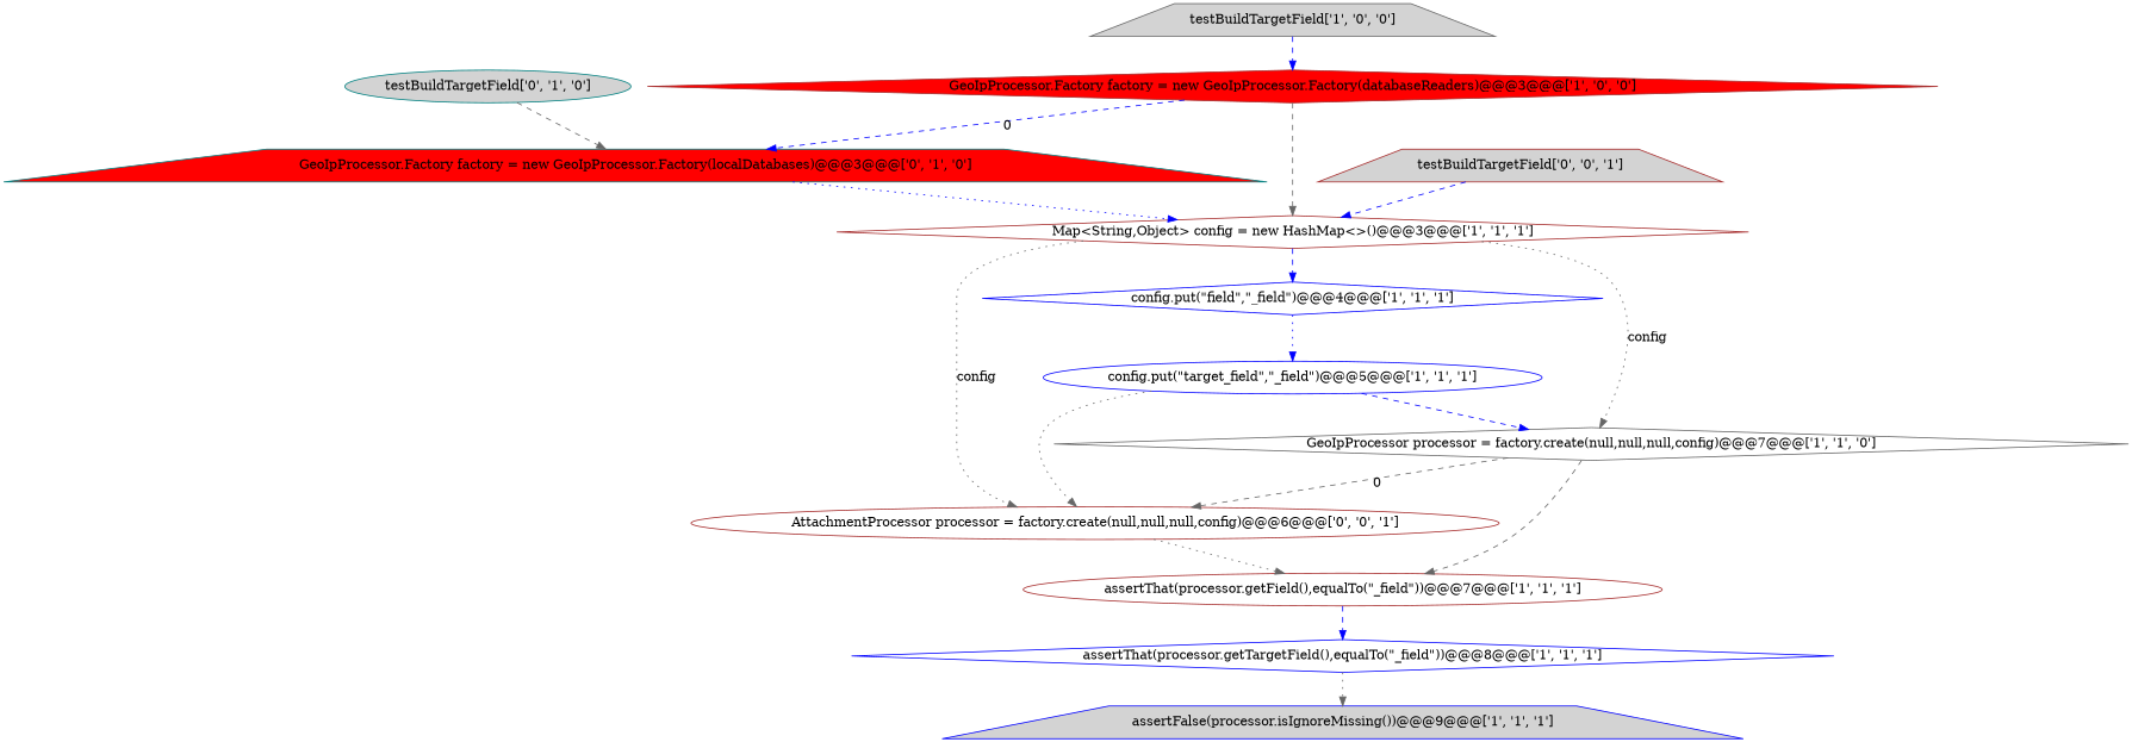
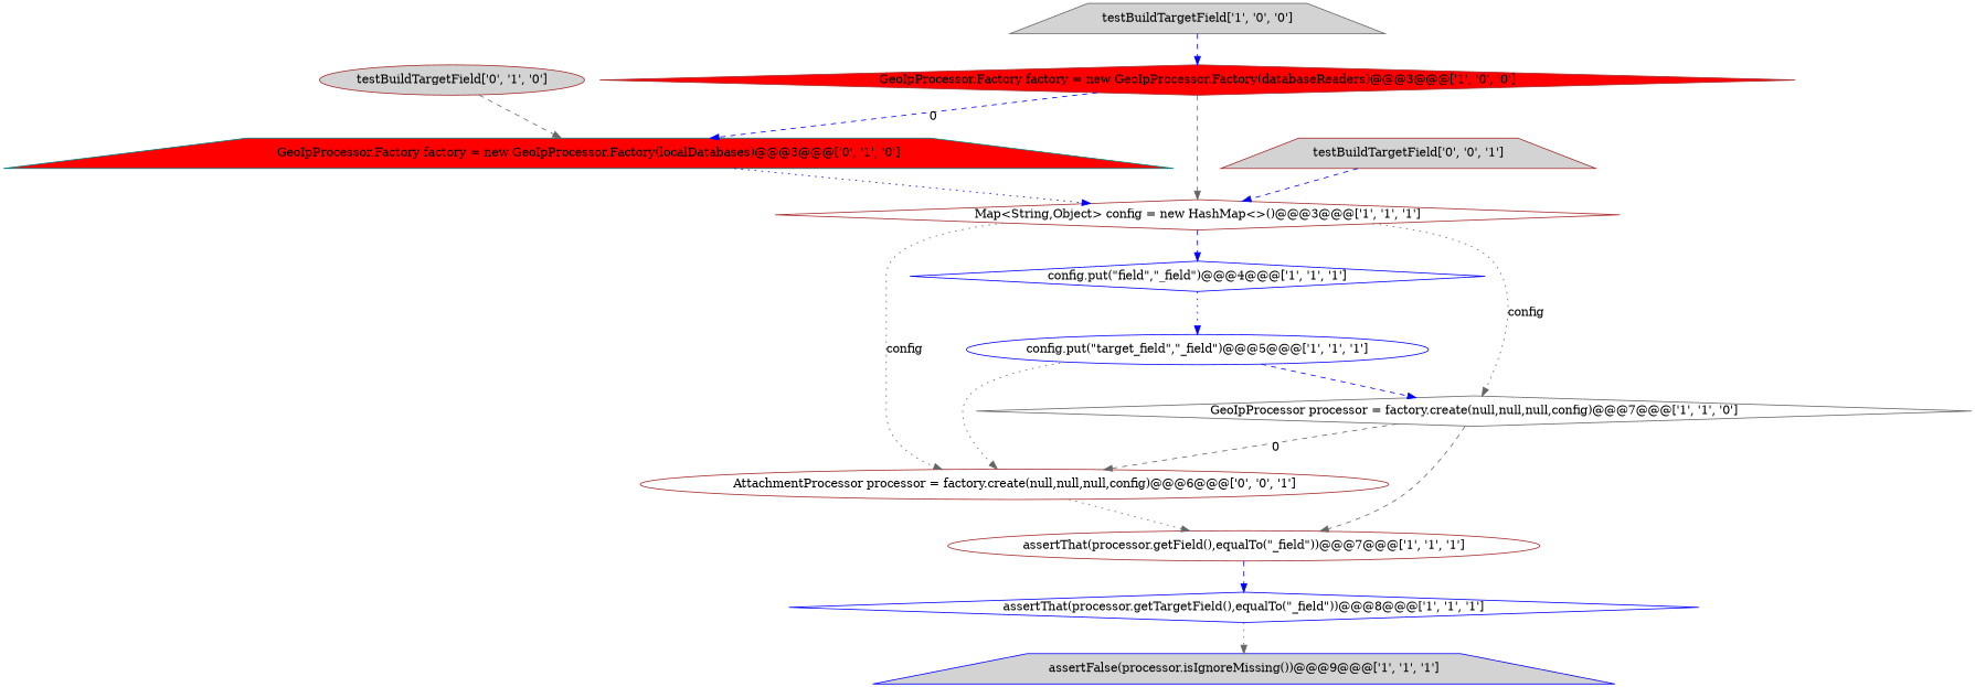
  digraph {
    node [fillcolor=white shape=diamond style=filled color=brown]
    edge [style=dashed color=gray40]
    n1 [fillcolor=red label="GeoIpProcessor.Factory factory = new GeoIpProcessor.Factory(localDatabases)@@@3@@@['0', '1', '0']" shape=trapezium color=teal]
    n2 [label="Map<String,Object> config = new HashMap<>()@@@3@@@['1', '1', '1']"]
    n3 [label="assertThat(processor.getField(),equalTo(\"_field\"))@@@7@@@['1', '1', '1']" shape=ellipse]
    n4 [label="assertThat(processor.getTargetField(),equalTo(\"_field\"))@@@8@@@['1', '1', '1']" color=blue]
    n5 [label="AttachmentProcessor processor = factory.create(null,null,null,config)@@@6@@@['0', '0', '1']" shape=ellipse]
    n6 [label="config.put(\"target_field\",\"_field\")@@@5@@@['1', '1', '1']" shape=ellipse color=blue]
    n7 [label="GeoIpProcessor processor = factory.create(null,null,null,config)@@@7@@@['1', '1', '0']" color=gray40]
-   n8 [fillcolor=lightgray label="testBuildTargetField['0', '1', '0']" shape=ellipse color=teal]
+   n8 [fillcolor=lightgray label="testBuildTargetField['0', '1', '0']" shape=ellipse]
    n9 [fillcolor=lightgray label="testBuildTargetField['1', '0', '0']" shape=trapezium color=gray40]
    n10 [fillcolor=red label="GeoIpProcessor.Factory factory = new GeoIpProcessor.Factory(databaseReaders)@@@3@@@['1', '0', '0']"]
    n11 [fillcolor=lightgray label="testBuildTargetField['0', '0', '1']" shape=trapezium]
    n12 [fillcolor=lightgray label="assertFalse(processor.isIgnoreMissing())@@@9@@@['1', '1', '1']" shape=trapezium color=blue]
    n13 [label="config.put(\"field\",\"_field\")@@@4@@@['1', '1', '1']" color=blue]
    n1 -> n2 [style=dotted color=blue]
    n2 -> n5 [label=config style=dotted]
    n2 -> n7 [label=config style=dotted]
    n2 -> n13 [color=blue]
    n3 -> n4 [color=blue]
    n4 -> n12 [style=dotted]
    n5 -> n3 [style=dotted]
    n6 -> n5 [style=dotted]
    n6 -> n7 [color=blue]
    n7 -> n3
    n7 -> n5 [label=0]
    n8 -> n1
    n9 -> n10 [color=blue]
    n10 -> n1 [label=0 color=blue]
    n10 -> n2
    n11 -> n2 [color=blue]
    n13 -> n6 [style=dotted color=blue]
  }
